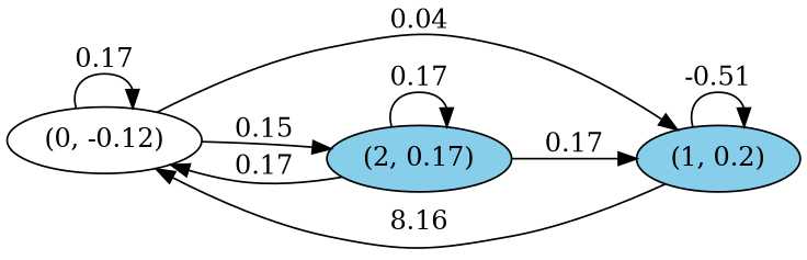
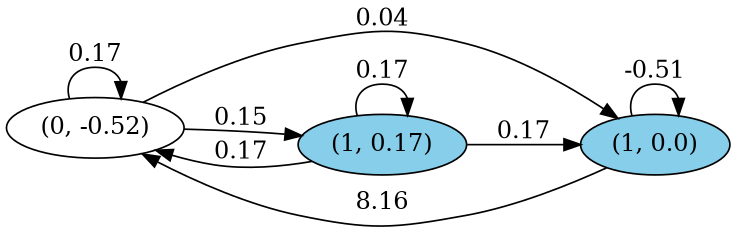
  digraph {
    rankdir=LR
    node [fillcolor=skyblue style=filled]
-   n1 [fillcolor=white label="(0, -0.12)"]
-   n2 [label="(1, 0.2)"]
-   n3 [label="(2, 0.17)"]
+   n1 [fillcolor=white label="(0, -0.52)"]
+   n2 [label="(1, 0.0)"]
+   n3 [label="(1, 0.17)"]
    n1 -> n1 [label=0.17]
    n1 -> n2 [label=0.04]
    n1 -> n3 [label=0.15]
    n2 -> n1 [label=8.16]
    n2 -> n2 [label=-0.51]
    n3 -> n1 [label=0.17]
    n3 -> n2 [label=0.17]
    n3 -> n3 [label=0.17]
  }
